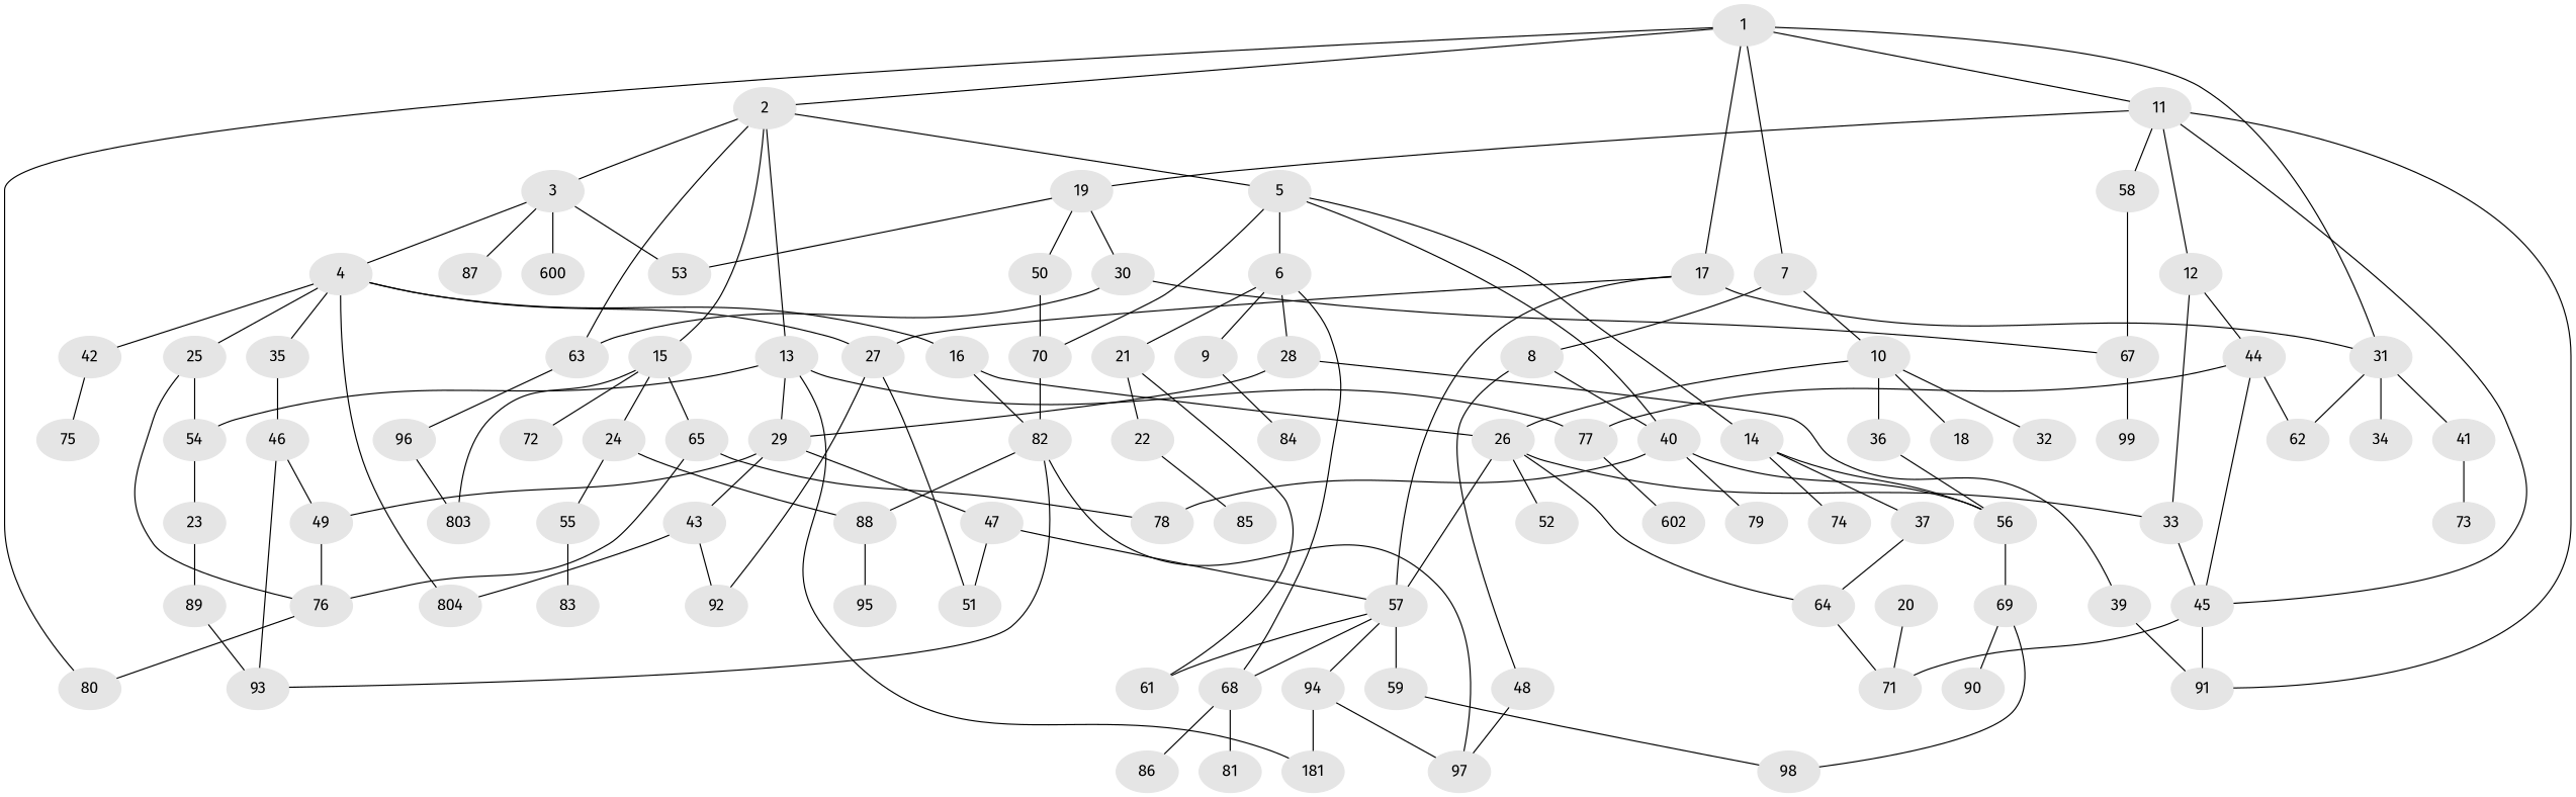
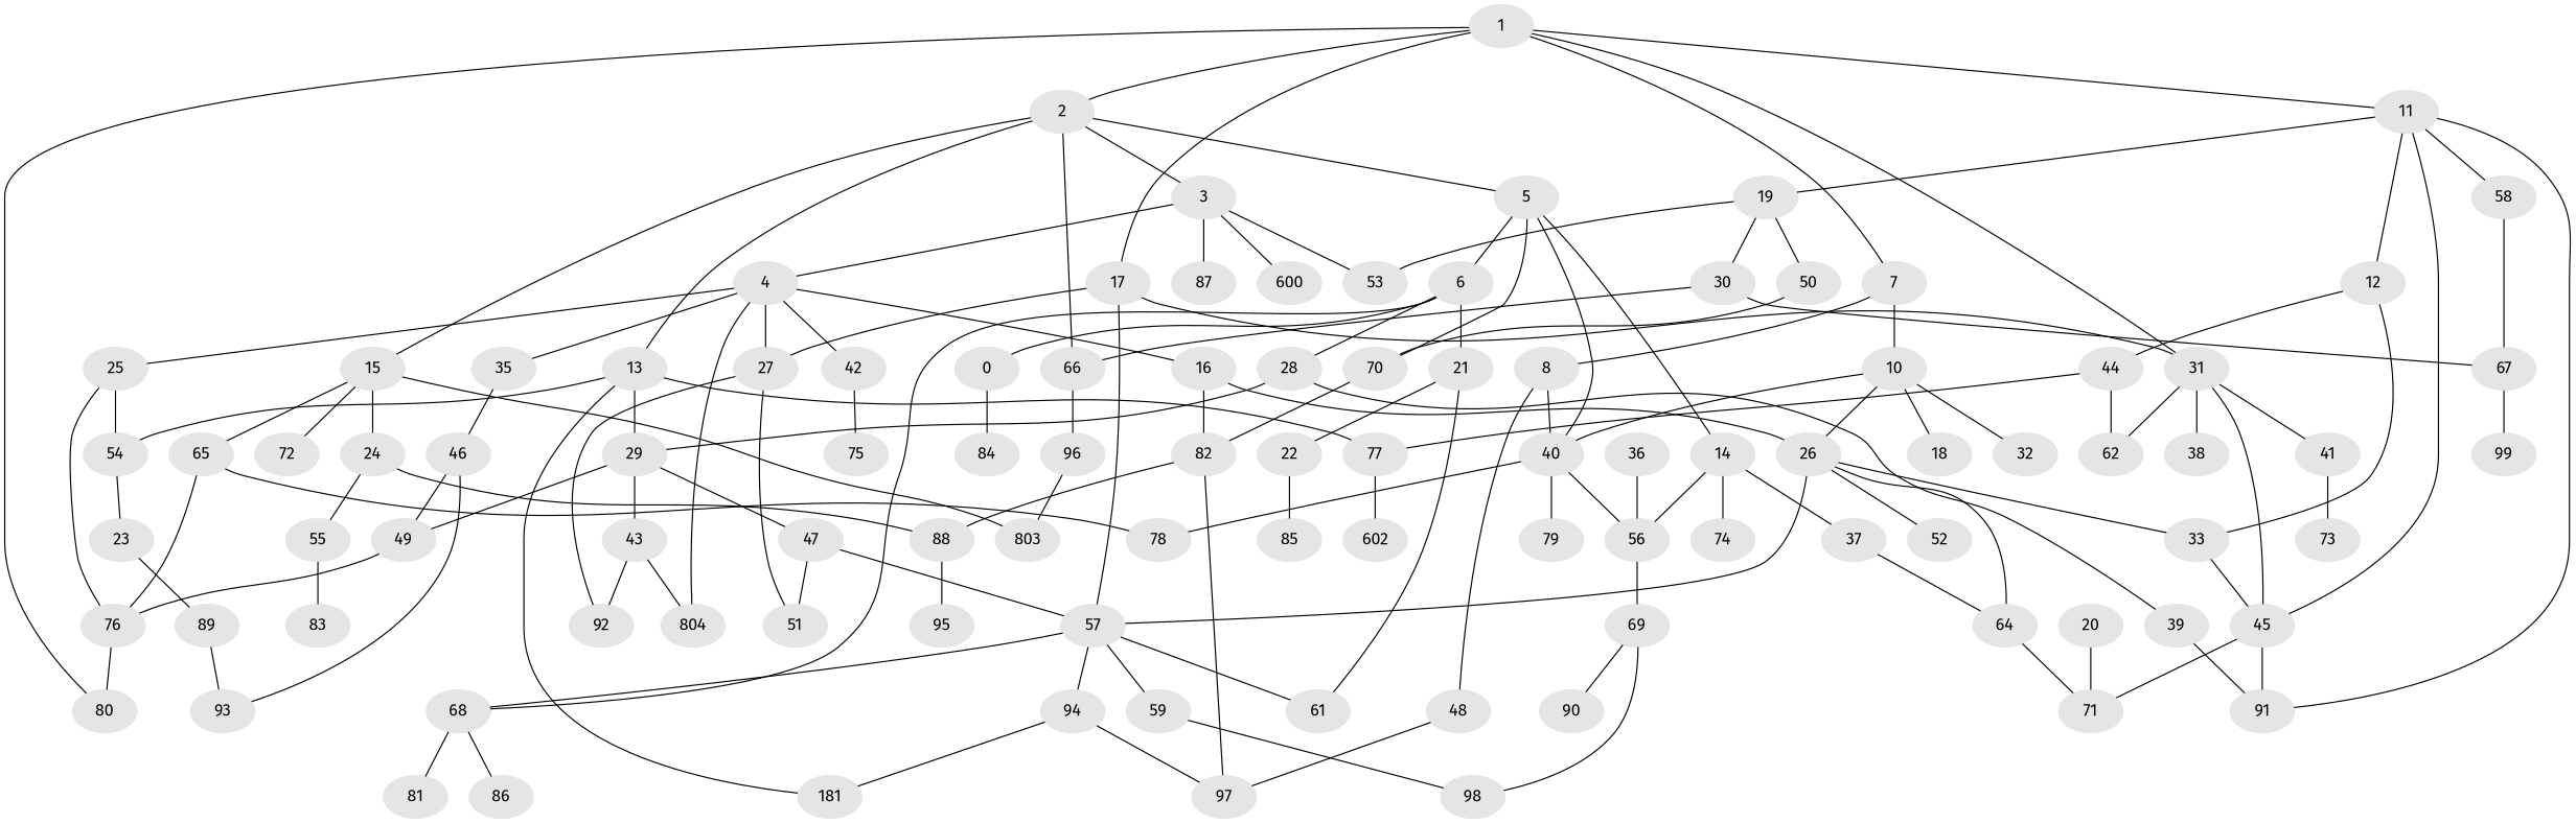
  graph {
    fontname="Fira Sans"
    node [color=gray90 fontname="Fira Sans" style=filled]
    edge [fontname="Fira Sans"]
    1
    2
    7
    11
    17
    31
    80
    3
    5
    13
    15
-   63
+   63 [label=66]
    8
    10
    12
    19
    45
    58
    91
    27
    57
-   38 [label=34]
+   38
    41
    62
    4
    53
    87
    n28 [label=600]
    6
    14
    40
    70
    29
    54
    77
    n36 [label=181]
    24
    65
    72
    n40 [label=803]
    96
    16
    25
    35
    42
    n46 [label=804]
    26
    82
    76
    51
    92
    46
    75
-   9
+   9 [label=0]
    21
    28
    68
    37
    56
    74
    78
    79
    84
    22
    61
    39
    81
    86
    48
    18
    32
    20
    71
    97
    33
    52
    64
    44
    30
    50
    67
    43
    47
    49
    23
    n86 [label=602]
    69
    55
    88
    93
    59
    94
    85
    36
    89
    83
    95
    99
    73
    98
    90
    1 -- 2
    1 -- 7
    1 -- 11
    1 -- 17
    1 -- 31
    1 -- 80
    2 -- 3
    2 -- 5
    2 -- 13
    2 -- 15
    2 -- 63
    7 -- 8
    7 -- 10
    11 -- 12
    11 -- 19
    11 -- 45
    11 -- 58
    11 -- 91
    17 -- 31
    17 -- 27
    17 -- 57
    31 -- 38
    31 -- 41
    31 -- 62
    3 -- 4
    3 -- 53
    3 -- 87
    3 -- n28
    5 -- 6
    5 -- 14
    5 -- 40
    5 -- 70
    13 -- 29
    13 -- 54
    13 -- 77
    13 -- n36
    15 -- 24
    15 -- 65
    15 -- 72
    15 -- n40
    63 -- 96
    8 -- 40
    8 -- 48
-   10 -- 36
+   10 -- 40
    10 -- 26
    10 -- 18
    10 -- 32
    12 -- 33
    12 -- 44
    19 -- 53
    19 -- 30
    19 -- 50
    45 -- 91
    45 -- 71
    58 -- 67
    27 -- 51
    27 -- 92
    57 -- 68
    57 -- 61
    57 -- 59
    57 -- 94
    41 -- 73
    4 -- 27
    4 -- 16
    4 -- 25
    4 -- 35
    4 -- 42
    4 -- n46
    6 -- 9
    6 -- 21
    6 -- 28
    6 -- 68
    14 -- 37
    14 -- 56
    14 -- 74
    40 -- 56
    40 -- 78
    40 -- 79
    70 -- 82
    29 -- 43
    29 -- 47
    29 -- 49
    54 -- 23
    77 -- n86
    24 -- 55
    24 -- 88
    65 -- 76
    65 -- 78
    96 -- n40
    16 -- 26
    16 -- 82
    25 -- 54
    25 -- 76
    35 -- 46
    42 -- 75
    26 -- 57
    26 -- 33
    26 -- 52
    26 -- 64
    82 -- 97
    82 -- 88
-   82 -- 93
    76 -- 80
    46 -- 49
    46 -- 93
    9 -- 84
    21 -- 22
    21 -- 61
    28 -- 29
    28 -- 39
    68 -- 81
    68 -- 86
    37 -- 64
    56 -- 69
    22 -- 85
    39 -- 91
    48 -- 97
    20 -- 71
    33 -- 45
    64 -- 71
-   44 -- 45
+   31 -- 45
    44 -- 62
    44 -- 77
    30 -- 63
    30 -- 67
    50 -- 70
    67 -- 99
    43 -- n46
    43 -- 92
    47 -- 57
    47 -- 51
    49 -- 76
    23 -- 89
    69 -- 98
    69 -- 90
    55 -- 83
    88 -- 95
    59 -- 98
    94 -- n36
    94 -- 97
    36 -- 56
    89 -- 93
  }
